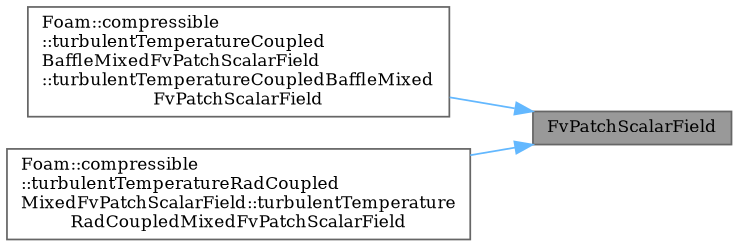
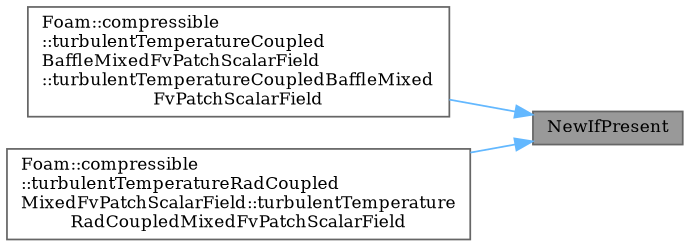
  digraph {
    rankdir=RL
    fontname="DejaVu Serif"
    node [color=grey40 fillcolor=white fontname="DejaVu Serif" fontsize=10 shape=box style=filled]
    edge [color=steelblue1 dir=back fontname="DejaVu Serif" fontsize=10 labelfontname=Helvetica labelfontsize=10 style=solid]
-   n1 [color=gray40 fillcolor=grey60 fontcolor=black height=0.2 label=FvPatchScalarField width=0.4]
+   n1 [color=gray40 fillcolor=grey60 fontcolor=black height=0.2 label=NewIfPresent width=0.4]
    n2 [height=0.2 label="Foam::compressible\l::turbulentTemperatureCoupled\lBaffleMixedFvPatchScalarField\l::turbulentTemperatureCoupledBaffleMixed\lFvPatchScalarField" width=0.4]
    n3 [height=0.2 label="Foam::compressible\l::turbulentTemperatureRadCoupled\lMixedFvPatchScalarField::turbulentTemperature\lRadCoupledMixedFvPatchScalarField" width=0.4]
    n1 -> n2
    n1 -> n3
  }
